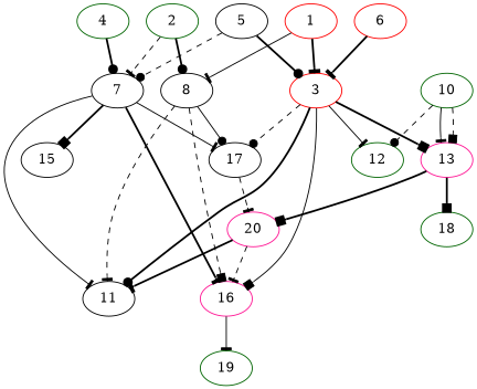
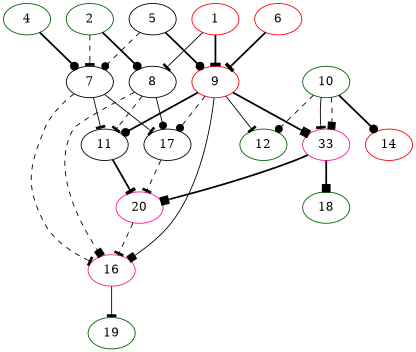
  digraph {
    node [alpha=0.15 color=black]
    edge [arrowhead=tee style=bold]
    1 [alpha=0.03 color=red expect_size=6776832]
    8 [alpha=0.17 expect_size=27280384]
-   9 [alpha=0.07 color=red expect_size=45137920 label=3]
+   9 [alpha=0.07 color=red expect_size=45137920]
    11 [alpha=0.16 expect_size=48544768]
    16 [alpha=0.14 color=deeppink expect_size=7482368]
    17 [expect_size=26724352]
    12 [color=darkgreen expect_size=8832000]
-   13 [alpha=0.08 color=deeppink expect_size=21353472]
+   13 [alpha=0.08 color=deeppink expect_size=21353472 label=33]
    20 [alpha=0.13 color=deeppink expect_size=26066944]
    19 [alpha=0.19 color=darkgreen expect_size=8910848]
    18 [alpha=0.10 color=darkgreen expect_size=15953920]
    2 [alpha=0.05 color=darkgreen expect_size=12870656]
    7 [expect_size=29919232]
-   15 [alpha=0.05 expect_size=51930112]
    10 [alpha=0.01 color=darkgreen expect_size=27396096]
+   14 [alpha=0.13 color=red expect_size=43109376]
    4 [alpha=0.04 color=darkgreen expect_size=43721728]
    5 [alpha=0.01 expect_size=24736768]
    6 [alpha=0.08 color=red expect_size=33097728]
    1 -> 8 [style=solid]
    1 -> 9
    8 -> 11 [style=dashed]
    8 -> 16 [arrowhead=box style=dashed]
    8 -> 17 [arrowhead=dot style=solid]
    9 -> 11 [arrowhead=dot]
    9 -> 16 [arrowhead=box style=solid]
    9 -> 17 [arrowhead=dot style=dashed]
    9 -> 12 [style=solid]
    9 -> 13 [arrowhead=box]
-   20 -> 11
+   11 -> 20
    16 -> 19 [style=solid]
    17 -> 20 [style=dashed]
    13 -> 20 [arrowhead=box]
    13 -> 18 [arrowhead=box]
    20 -> 16 [style=dashed]
    2 -> 8 [arrowhead=dot]
    2 -> 7 [style=dashed]
    7 -> 11 [style=solid]
-   7 -> 16
+   7 -> 16 [style=dashed]
    7 -> 17 [style=solid]
-   7 -> 15 [arrowhead=box]
    10 -> 12 [arrowhead=dot style=dashed]
    10 -> 13 [style=solid]
    10 -> 13 [arrowhead=box style=dashed]
+   10 -> 14 [arrowhead=dot]
    4 -> 7 [arrowhead=dot]
    5 -> 9 [arrowhead=dot]
    5 -> 7 [arrowhead=dot style=dashed]
    6 -> 9
  }
